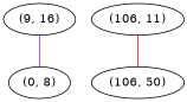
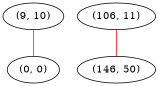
  graph {
-   "(9, 16)"
-   "(0, 0)" [label="(0, 8)"]
+   "(9, 16)" [label="(9, 10)"]
+   "(0, 0)"
    "(106, 11)"
-   "(106, 50)"
+   "(106, 50)" [label="(146, 50)"]
    "(9, 16)" -- "(0, 0)" [color=purple weight=4]
    "(106, 11)" -- "(106, 50)" [color=red weight=1]
  }
